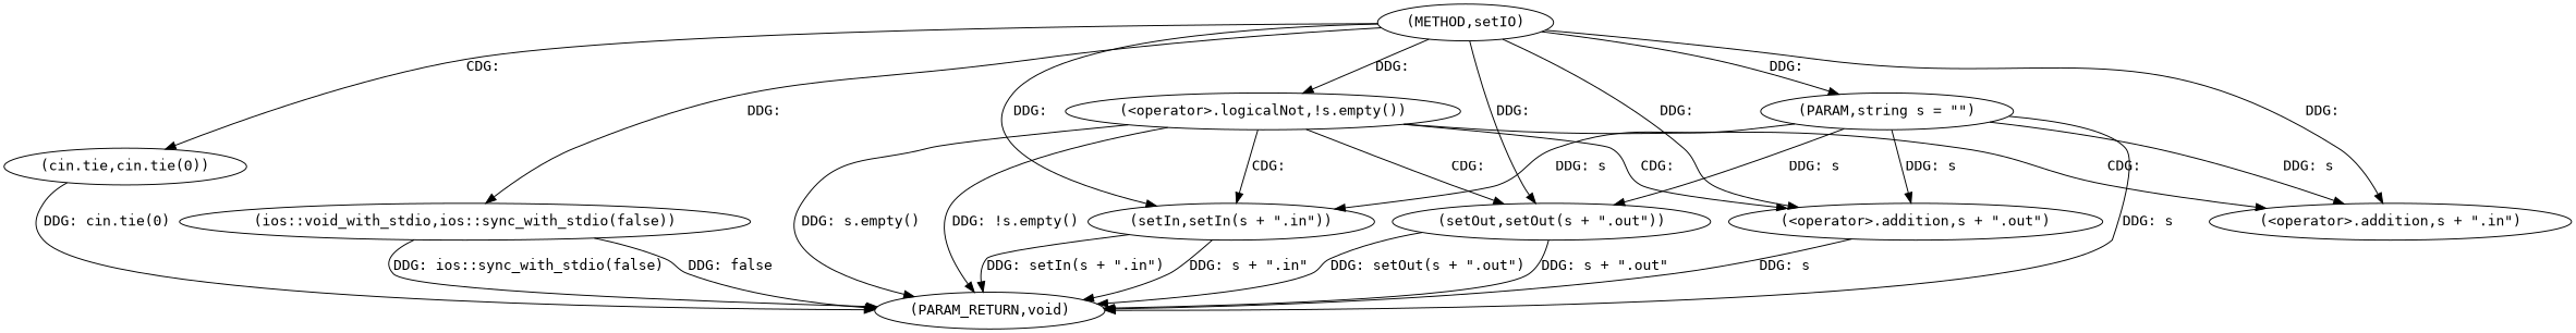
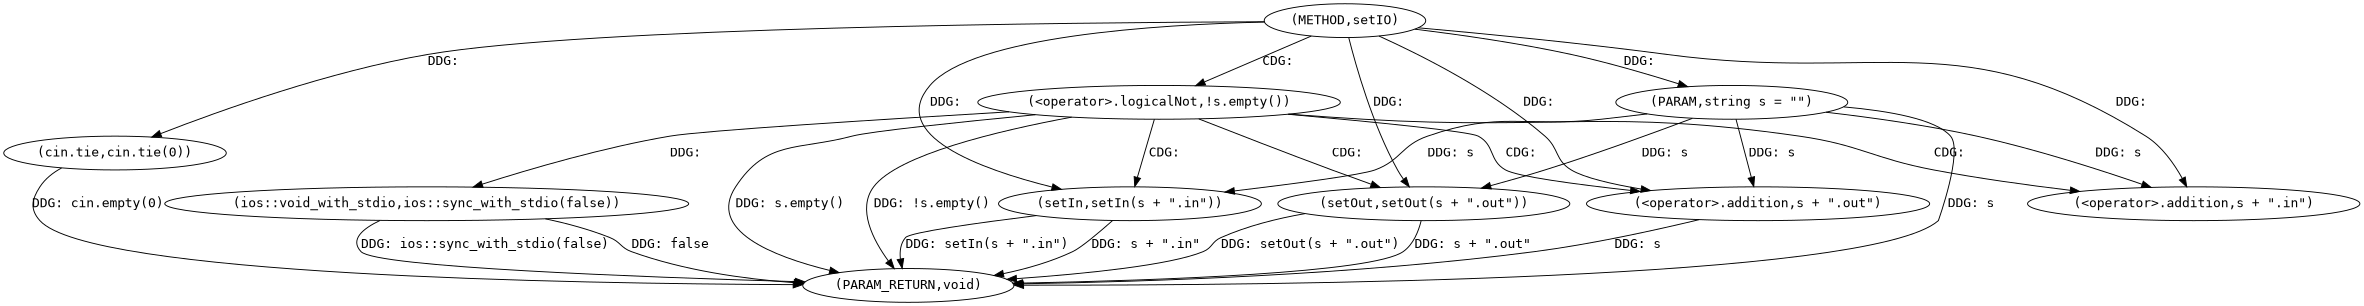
  digraph {
    fontname="DejaVu Sans Mono"
    node [fontname="DejaVu Sans Mono"]
    edge [fontname="DejaVu Sans Mono"]
    n1 [label="(METHOD,setIO)"]
    n2 [label="(PARAM,string s = \"\")"]
    n3 [label="(ios::void_with_stdio,ios::sync_with_stdio(false))"]
    n4 [label="(cin.tie,cin.tie(0))"]
    n5 [label="(<operator>.logicalNot,!s.empty())"]
    n6 [label="(setIn,setIn(s + \".in\"))"]
    n7 [label="(setOut,setOut(s + \".out\"))"]
    n8 [label="(<operator>.addition,s + \".in\")"]
    n9 [label="(<operator>.addition,s + \".out\")"]
    n10 [label="(PARAM_RETURN,void)"]
    n1 -> n2 [label="DDG: "]
-   n1 -> n3 [label="DDG: "]
-   n1 -> n4 [label="CDG: "]
-   n1 -> n5 [label="DDG: "]
+   n5 -> n3 [label="DDG: "]
+   n1 -> n4 [label="DDG: "]
+   n1 -> n5 [label="CDG: "]
    n1 -> n6 [label="DDG: "]
    n1 -> n7 [label="DDG: "]
    n1 -> n8 [label="DDG: "]
    n1 -> n9 [label="DDG: "]
    n2 -> n6 [label="DDG: s"]
    n2 -> n7 [label="DDG: s"]
    n2 -> n8 [label="DDG: s"]
    n2 -> n9 [label="DDG: s"]
    n2 -> n10 [label="DDG: s"]
    n3 -> n10 [label="DDG: ios::sync_with_stdio(false)"]
    n3 -> n10 [label="DDG: false"]
-   n4 -> n10 [label="DDG: cin.tie(0)"]
+   n4 -> n10 [label="DDG: cin.empty(0)"]
    n5 -> n6 [label="CDG: "]
    n5 -> n7 [label="CDG: "]
    n5 -> n8 [label="CDG: "]
    n5 -> n9 [label="CDG: "]
    n5 -> n10 [label="DDG: s.empty()"]
    n5 -> n10 [label="DDG: !s.empty()"]
    n6 -> n10 [label="DDG: s + \".in\""]
    n6 -> n10 [label="DDG: setIn(s + \".in\")"]
    n7 -> n10 [label="DDG: s + \".out\""]
    n7 -> n10 [label="DDG: setOut(s + \".out\")"]
    n9 -> n10 [label="DDG: s"]
  }
